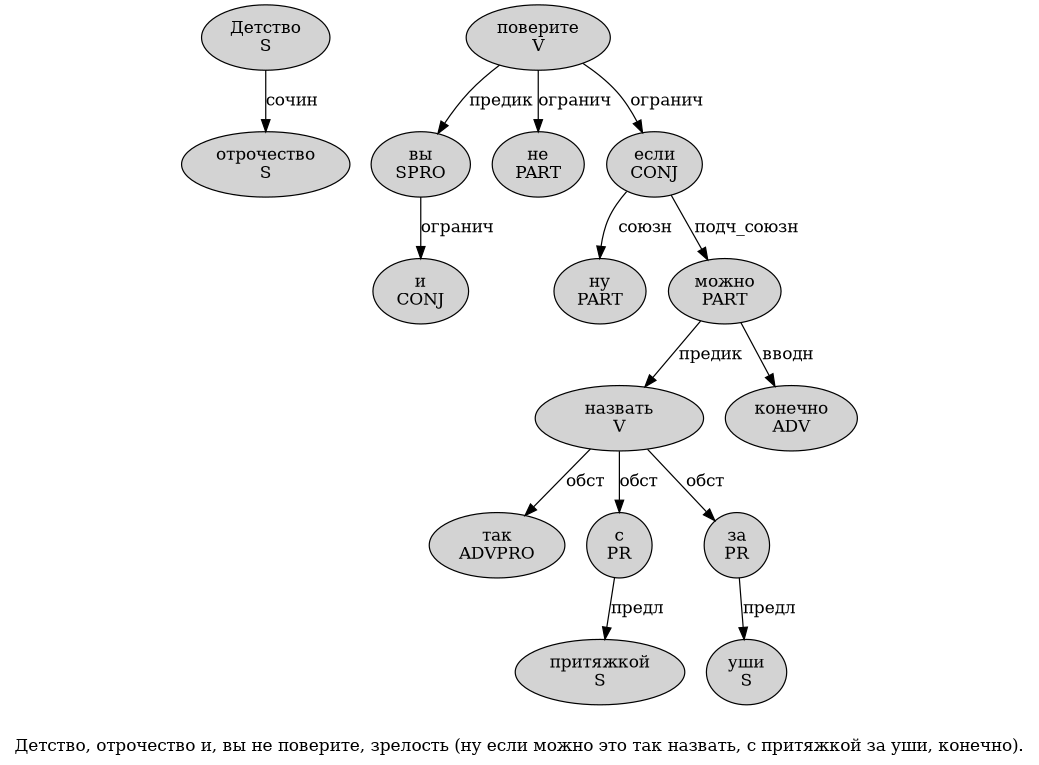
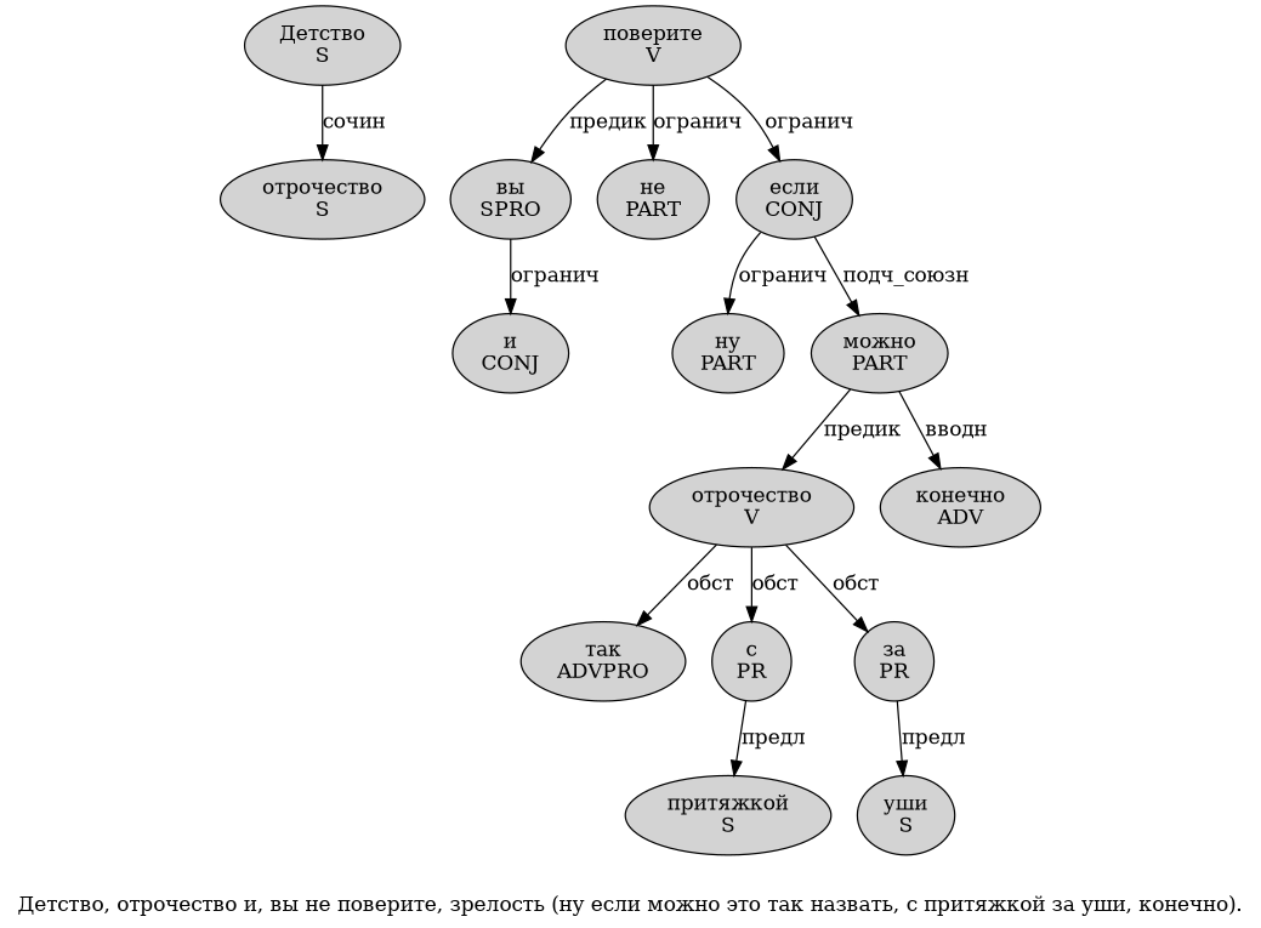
  digraph {
    label="Детство, отрочество и, вы не поверите, зрелость (ну если можно это так назвать, с притяжкой за уши, конечно)."
    node [fillcolor=lightgray penwidth=1 shape=ellipse style=filled]
    n1 [label="Детство\nS"]
    n2 [label="отрочество\nS"]
    n3 [label="и\nCONJ"]
    n4 [label="вы\nSPRO"]
    n5 [label="не\nPART"]
    n6 [label="поверите\nV"]
    n7 [label="если\nCONJ"]
    n8 [label="ну\nPART"]
    n9 [label="можно\nPART"]
-   n10 [label="назвать\nV"]
+   n10 [label="отрочество\nV"]
    n11 [label="конечно\nADV"]
    n12 [label="так\nADVPRO"]
    n13 [label="с\nPR"]
    n14 [label="за\nPR"]
    n15 [label="притяжкой\nS"]
    n16 [label="уши\nS"]
    n1 -> n2 [label="сочин"]
    n4 -> n3 [label="огранич"]
    n6 -> n4 [label="предик"]
    n6 -> n5 [label="огранич"]
    n6 -> n7 [label="огранич"]
-   n7 -> n8 [label="союзн"]
+   n7 -> n8 [label="огранич"]
    n7 -> n9 [label="подч_союзн"]
    n9 -> n10 [label="предик"]
    n9 -> n11 [label="вводн"]
    n10 -> n12 [label="обст"]
    n10 -> n13 [label="обст"]
    n10 -> n14 [label="обст"]
    n13 -> n15 [label="предл"]
    n14 -> n16 [label="предл"]
  }
